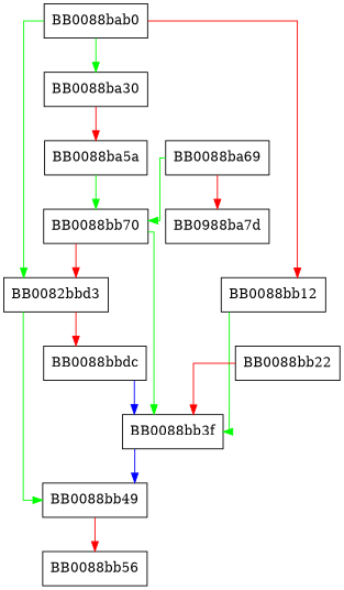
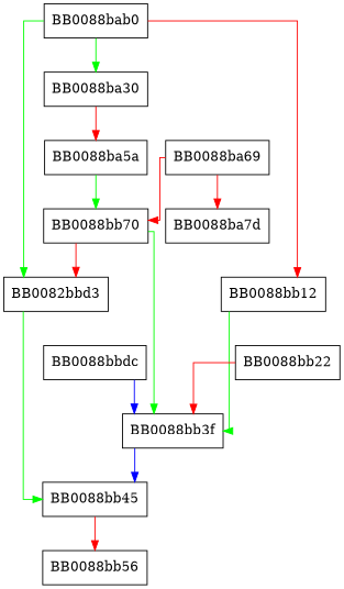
  digraph {
    splines=ortho
    node [shape=box]
    edge [color=red]
    BB0088ba30
    BB0088ba5a
    BB0088bab0
    n4 [label=BB0082bbd3]
    BB0088bb12
    BB0088bb70
-   BB0088bb45 [label=BB0088bb49]
+   BB0088bb45
    BB0088bbdc
    BB0088bb3f
    BB0088ba69
-   BB0088ba7d [label=BB0988ba7d]
+   BB0088ba7d
    BB0088bb22
    n13 [label=BB0088bb56]
    BB0088ba30 -> BB0088ba5a
    BB0088ba5a -> BB0088bb70 [color=green]
    BB0088bab0 -> BB0088ba30 [color=green]
    BB0088bab0 -> n4 [color=green]
    BB0088bab0 -> BB0088bb12
    n4 -> BB0088bb45 [color=green]
-   n4 -> BB0088bbdc
    BB0088bb12 -> BB0088bb3f [color=green]
    BB0088bb70 -> n4
    BB0088bb70 -> BB0088bb3f [color=green]
    BB0088bb45 -> n13
    BB0088bbdc -> BB0088bb3f [color=blue]
    BB0088bb3f -> BB0088bb45 [color=blue]
-   BB0088ba69 -> BB0088bb70 [color=green]
+   BB0088ba69 -> BB0088bb70
    BB0088ba69 -> BB0088ba7d
    BB0088bb22 -> BB0088bb3f
  }
